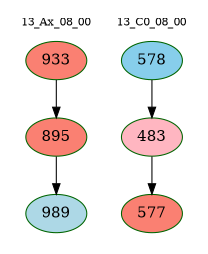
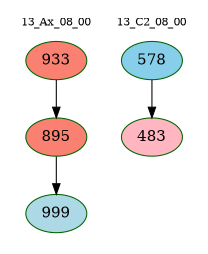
  digraph {
    node [color=darkgreen fillcolor=salmon style=filled]
    edge [color=black]
    n1 [label=933]
    n2 [label=895]
-   n3 [fillcolor=lightblue label=989]
+   n3 [fillcolor=lightblue label=999]
    n4 [fillcolor=skyblue label=578]
    n5 [fillcolor=lightpink label=483]
-   n6 [label=577]
    subgraph cluster_1 {
      color=white
      fontsize=10
      label="13_Ax_08_00"
      n1
      n2
      n3
    }
    subgraph cluster_2 {
      color=white
      fontsize=10
-     label="13_C0_08_00"
+     label="13_C2_08_00"
      n4
      n5
-     n6
    }
    n1 -> n2
    n2 -> n3
    n4 -> n5
-   n5 -> n6
  }
